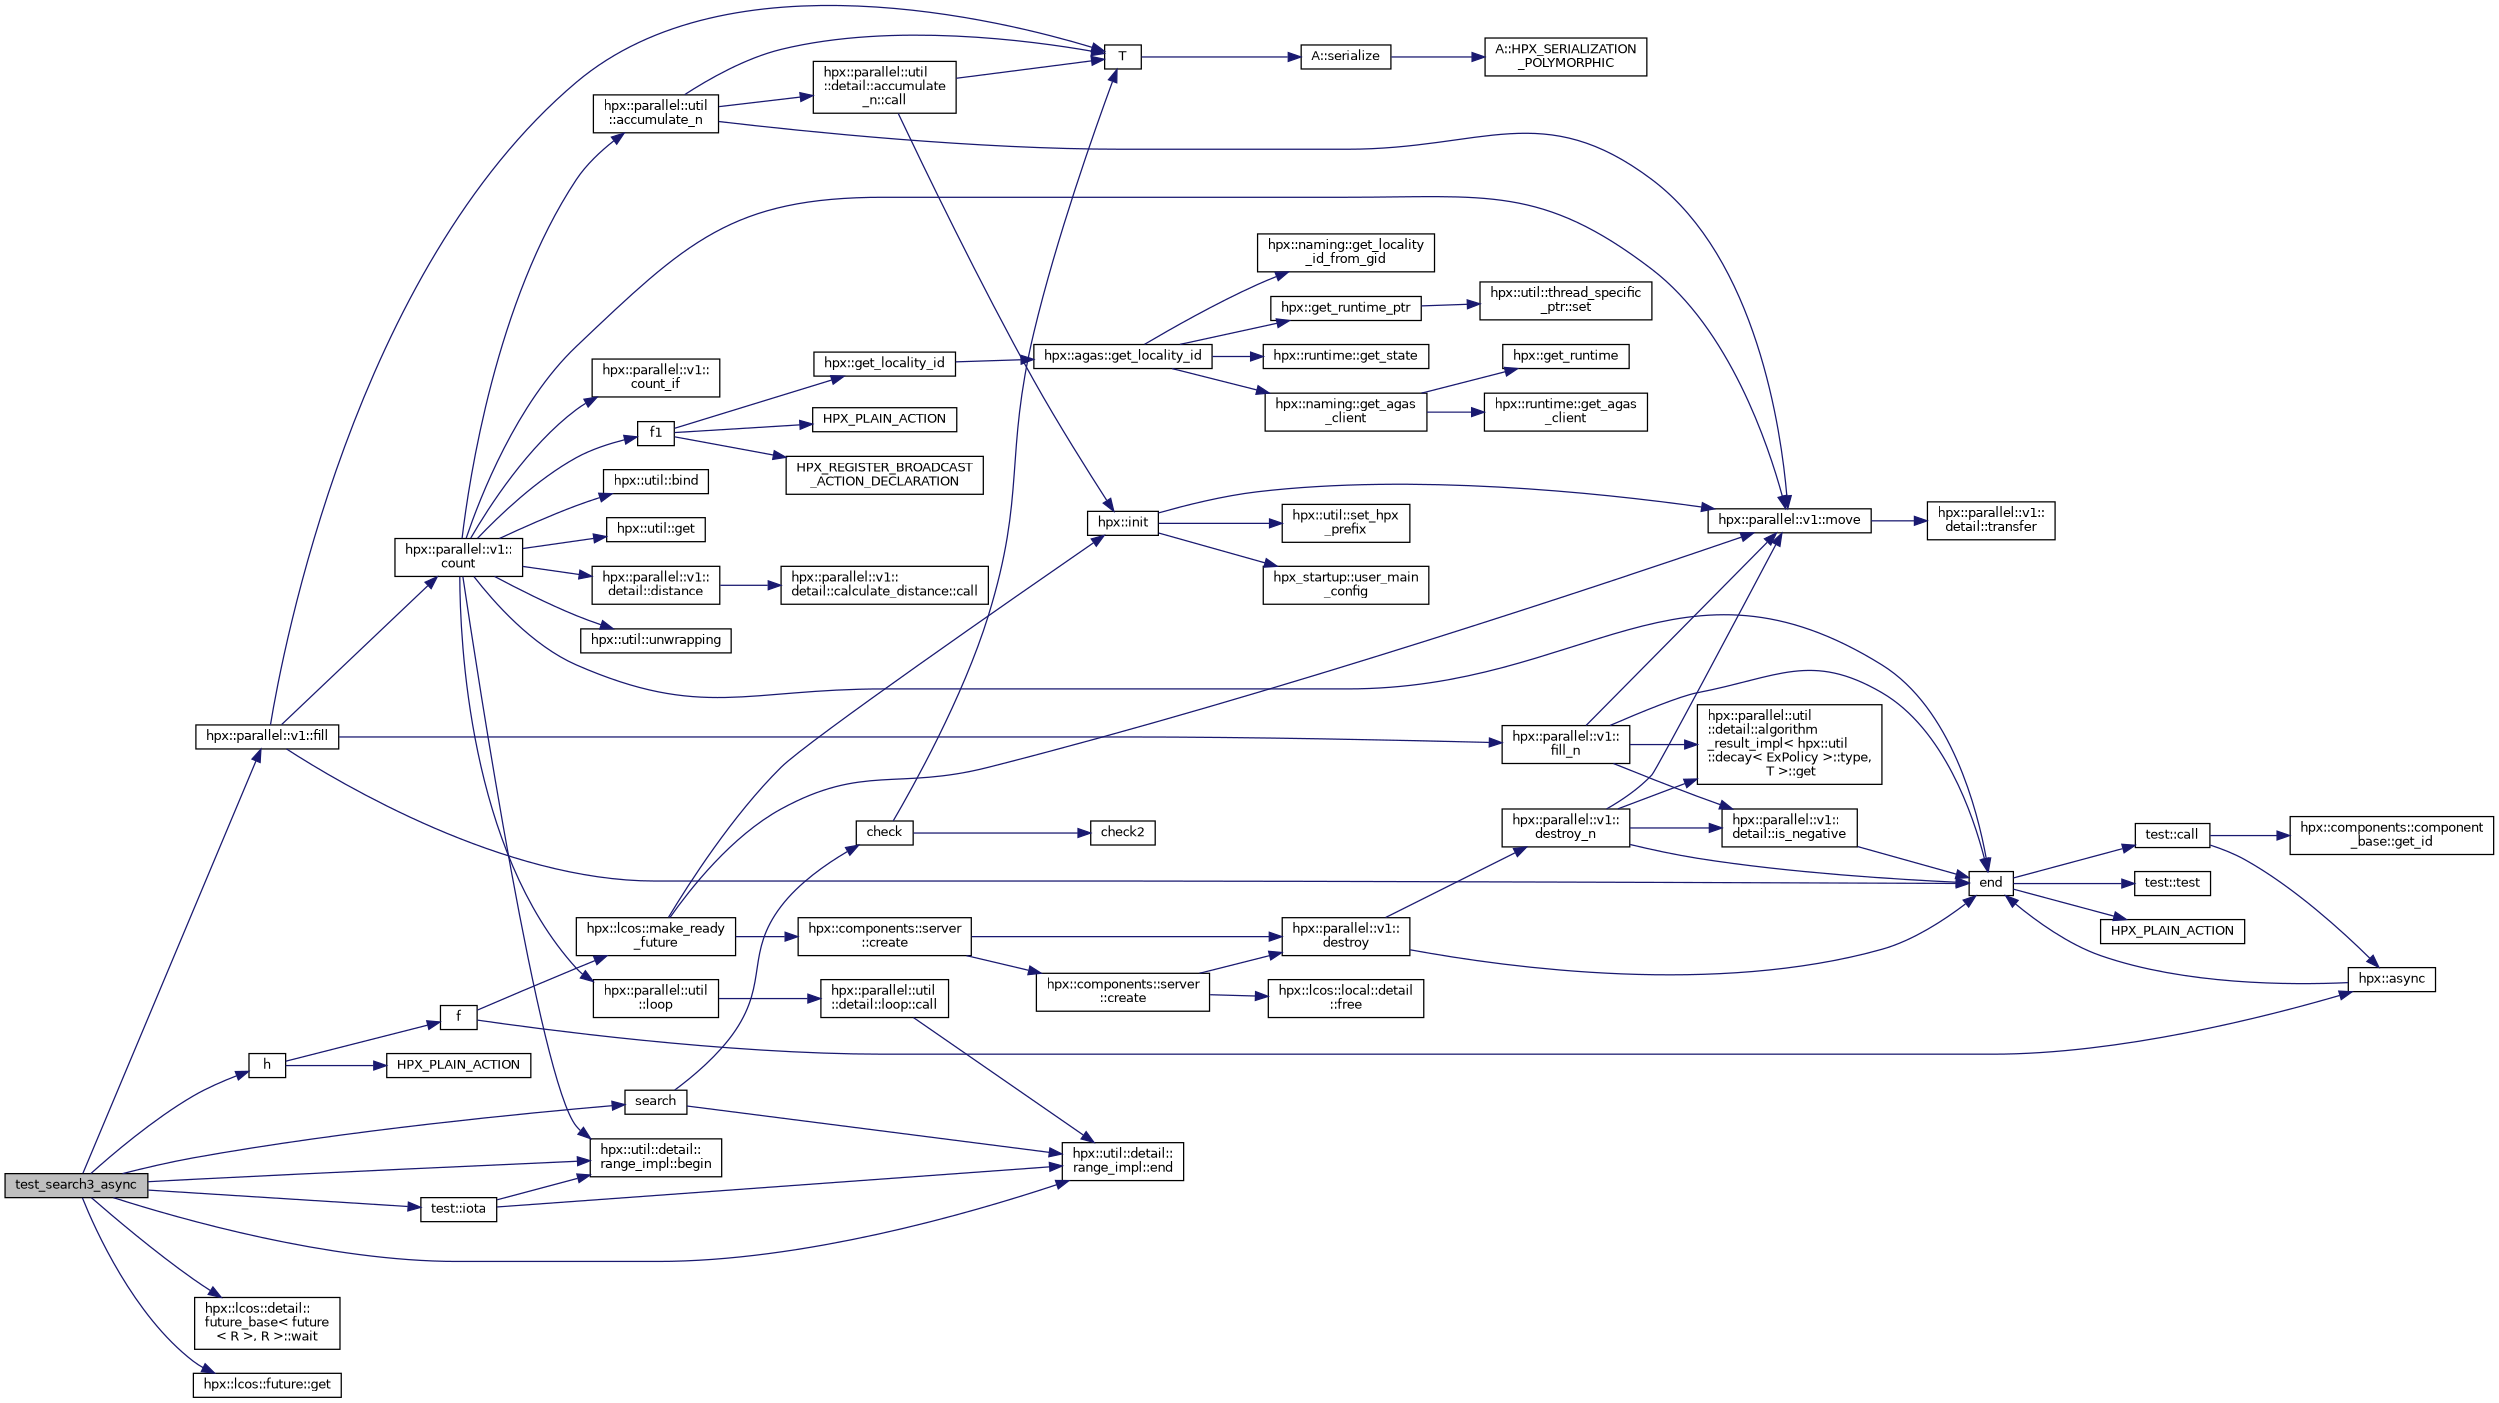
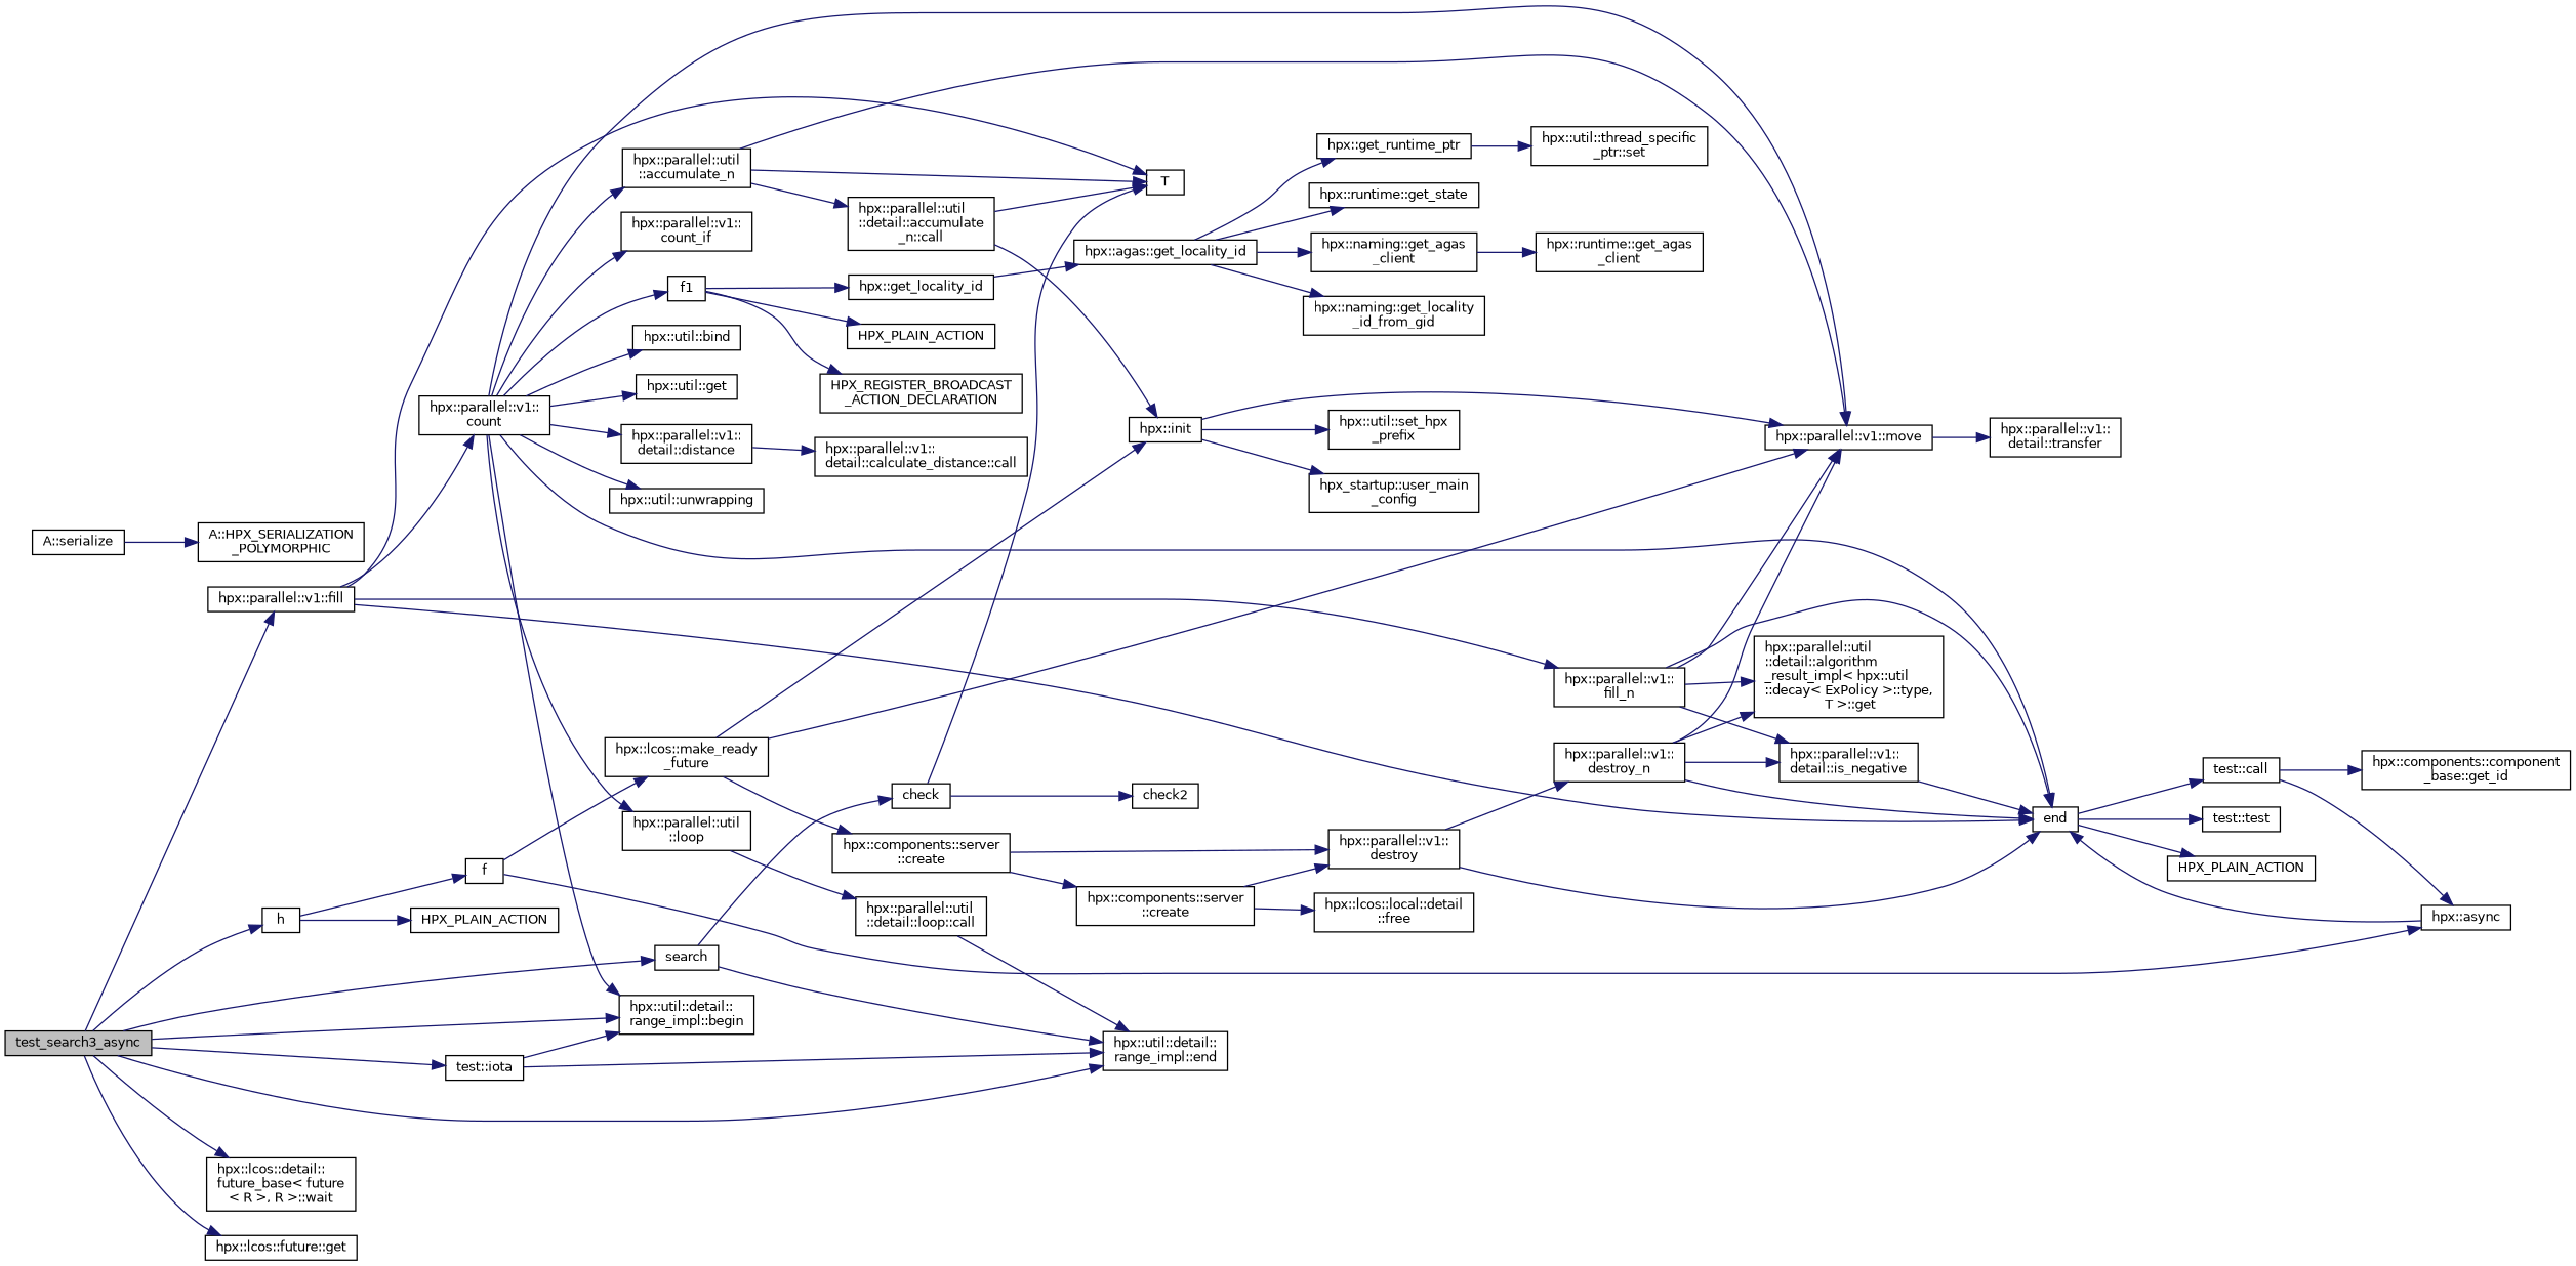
  digraph {
    rankdir=LR
    node [color=black fillcolor=white fontname=Helvetica fontsize=10 shape=record style=filled]
    edge [color=midnightblue fontname=Helvetica fontsize=10 labelfontname=Helvetica labelfontsize=10 style=solid]
    n1 [fillcolor=grey75 fontcolor=black height=0.2 label=test_search3_async width=0.4]
    n2 [height=0.2 label="hpx::parallel::v1::fill" width=0.4]
    n3 [height=0.2 label="hpx::util::detail::\lrange_impl::end" width=0.4]
    n4 [height=0.2 label="hpx::util::detail::\lrange_impl::begin" width=0.4]
    n5 [height=0.2 label="test::iota" width=0.4]
    n6 [height=0.2 label=h width=0.4]
    n7 [height=0.2 label=search width=0.4]
    n8 [height=0.2 label="hpx::lcos::detail::\lfuture_base\< future\l\< R \>, R \>::wait" width=0.4]
    n9 [height=0.2 label="hpx::lcos::future::get" width=0.4]
    n10 [height=0.2 label="hpx::parallel::v1::\lfill_n" width=0.4]
    n11 [height=0.2 label=end width=0.4]
    n12 [height=0.2 label="hpx::parallel::v1::\lcount" width=0.4]
    n13 [height=0.2 label=T width=0.4]
    n14 [height=0.2 label=f width=0.4]
    n15 [height=0.2 label=HPX_PLAIN_ACTION width=0.4]
    n16 [height=0.2 label=check width=0.4]
    n17 [height=0.2 label="hpx::parallel::v1::\ldetail::is_negative" width=0.4]
    n18 [height=0.2 label="hpx::parallel::util\l::detail::algorithm\l_result_impl\< hpx::util\l::decay\< ExPolicy \>::type,\l T \>::get" width=0.4]
    n19 [height=0.2 label="hpx::parallel::v1::move" width=0.4]
    n20 [height=0.2 label="test::test" width=0.4]
    n21 [height=0.2 label=HPX_PLAIN_ACTION width=0.4]
    n22 [height=0.2 label="test::call" width=0.4]
    n23 [height=0.2 label="hpx::parallel::v1::\lcount_if" width=0.4]
    n24 [height=0.2 label=f1 width=0.4]
    n25 [height=0.2 label="hpx::parallel::util\l::loop" width=0.4]
    n26 [height=0.2 label="hpx::util::bind" width=0.4]
    n27 [height=0.2 label="hpx::util::get" width=0.4]
    n28 [height=0.2 label="hpx::parallel::v1::\ldetail::distance" width=0.4]
    n29 [height=0.2 label="hpx::util::unwrapping" width=0.4]
    n30 [height=0.2 label="hpx::parallel::util\l::accumulate_n" width=0.4]
    n31 [height=0.2 label="A::serialize" width=0.4]
    n32 [height=0.2 label="hpx::parallel::v1::\ldetail::transfer" width=0.4]
    n33 [height=0.2 label="hpx::async" width=0.4]
    n34 [height=0.2 label="hpx::components::component\l_base::get_id" width=0.4]
    n35 [height=0.2 label="hpx::get_locality_id" width=0.4]
    n36 [height=0.2 label=HPX_PLAIN_ACTION width=0.4]
    n37 [height=0.2 label="HPX_REGISTER_BROADCAST\l_ACTION_DECLARATION" width=0.4]
    n38 [height=0.2 label="hpx::parallel::util\l::detail::loop::call" width=0.4]
    n39 [height=0.2 label="hpx::parallel::v1::\ldetail::calculate_distance::call" width=0.4]
    n40 [height=0.2 label="hpx::parallel::util\l::detail::accumulate\l_n::call" width=0.4]
    n41 [height=0.2 label="hpx::agas::get_locality_id" width=0.4]
    n42 [height=0.2 label="hpx::get_runtime_ptr" width=0.4]
    n43 [height=0.2 label="hpx::runtime::get_state" width=0.4]
    n44 [height=0.2 label="hpx::naming::get_agas\l_client" width=0.4]
    n45 [height=0.2 label="hpx::naming::get_locality\l_id_from_gid" width=0.4]
    n46 [height=0.2 label="hpx::util::thread_specific\l_ptr::set" width=0.4]
-   n47 [height=0.2 label="hpx::get_runtime" width=0.4]
    n48 [height=0.2 label="hpx::runtime::get_agas\l_client" width=0.4]
    n49 [height=0.2 label="hpx::init" width=0.4]
    n50 [height=0.2 label="hpx::util::set_hpx\l_prefix" width=0.4]
    n51 [height=0.2 label="hpx_startup::user_main\l_config" width=0.4]
    n52 [height=0.2 label="A::HPX_SERIALIZATION\l_POLYMORPHIC" width=0.4]
    n53 [height=0.2 label="hpx::lcos::make_ready\l_future" width=0.4]
    n54 [height=0.2 label="hpx::components::server\l::create" width=0.4]
    n55 [height=0.2 label="hpx::components::server\l::create" width=0.4]
    n56 [height=0.2 label="hpx::parallel::v1::\ldestroy" width=0.4]
    n57 [height=0.2 label="hpx::lcos::local::detail\l::free" width=0.4]
    n58 [height=0.2 label="hpx::parallel::v1::\ldestroy_n" width=0.4]
    n59 [height=0.2 label=check2 width=0.4]
    n1 -> n2
    n1 -> n3
    n1 -> n4
    n1 -> n5
    n1 -> n6
    n1 -> n7
    n1 -> n8
    n1 -> n9
    n2 -> n10
    n2 -> n11
    n2 -> n12
    n2 -> n13
    n5 -> n3
    n5 -> n4
    n6 -> n14
    n6 -> n15
    n7 -> n3
    n7 -> n16
    n10 -> n11
    n10 -> n17
    n10 -> n18
    n10 -> n19
    n11 -> n20
    n11 -> n21
    n11 -> n22
    n12 -> n4
    n12 -> n11
    n12 -> n19
    n12 -> n23
    n12 -> n24
    n12 -> n25
    n12 -> n26
    n12 -> n27
    n12 -> n28
    n12 -> n29
    n12 -> n30
-   n13 -> n31
    n14 -> n33
    n14 -> n53
    n16 -> n13
    n16 -> n59
    n17 -> n11
    n19 -> n32
    n22 -> n33
    n22 -> n34
    n24 -> n35
    n24 -> n36
    n24 -> n37
    n25 -> n38
    n28 -> n39
    n30 -> n13
    n30 -> n19
    n30 -> n40
    n31 -> n52
    n33 -> n11
    n35 -> n41
    n38 -> n3
    n40 -> n13
    n40 -> n49
    n41 -> n42
    n41 -> n43
    n41 -> n44
    n41 -> n45
    n42 -> n46
-   n44 -> n47
    n44 -> n48
    n49 -> n19
    n49 -> n50
    n49 -> n51
    n53 -> n19
    n53 -> n49
    n53 -> n54
    n54 -> n55
    n54 -> n56
    n55 -> n56
    n55 -> n57
    n56 -> n11
    n56 -> n58
    n58 -> n11
    n58 -> n17
    n58 -> n18
    n58 -> n19
  }
